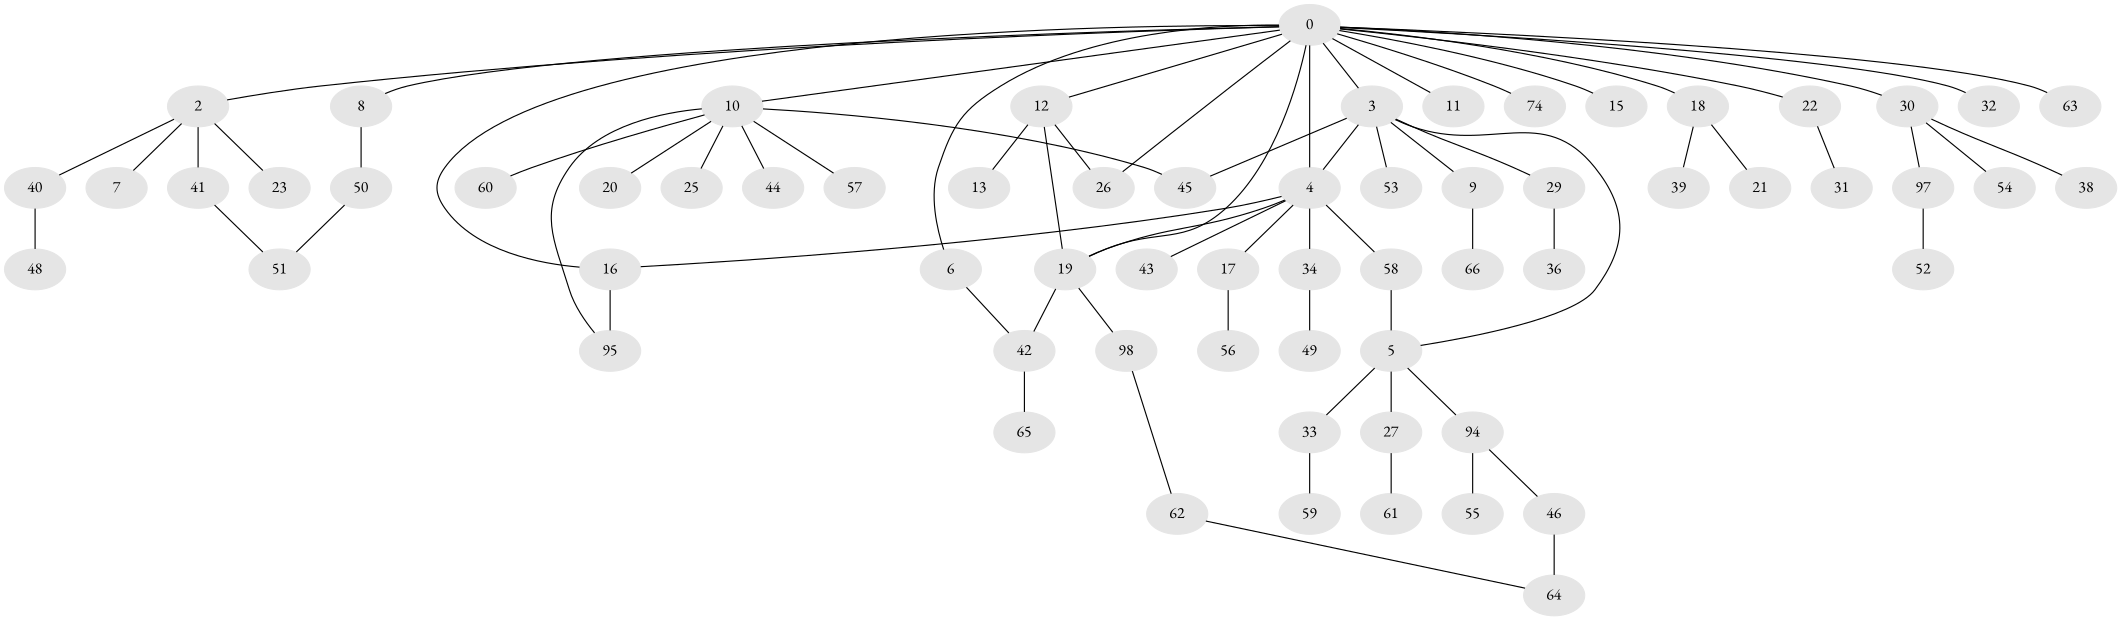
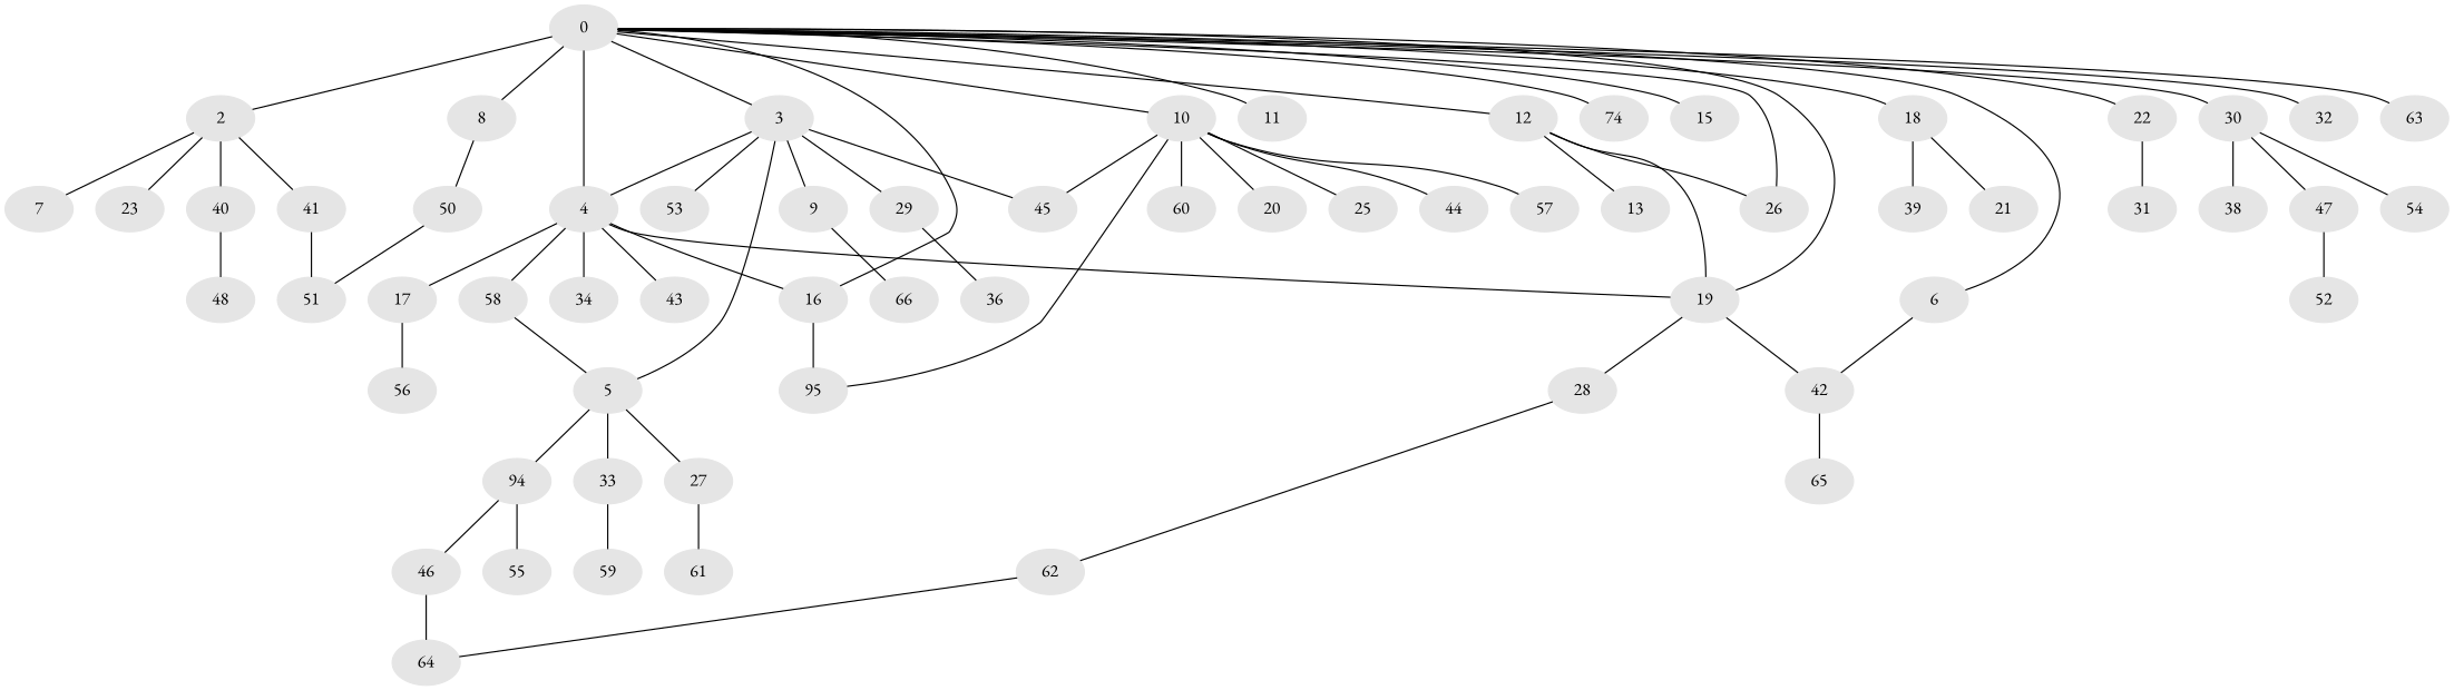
  graph {
    fontname="EB Garamond"
    node [color=gray90 fontname="EB Garamond" style=filled]
    edge [fontname="EB Garamond" weight=1.0]
    n1 [label=0]
    2
    3
    4
    6
    8
    10
    11
    12
    n10 [label=74]
    15
    16
    18
    19
    22
    26
    30
    32
    63
    7
    23
    40
    41
    5
    9
    29
    45
    53
    17
    34
    43
    58
    42
    50
    20
    25
    n37 [label=95]
    44
    57
    60
    13
    21
    39
-   28 [label=98]
+   28
    31
    38
-   47 [label=97]
+   47
    54
    48
    51
    n51 [label=94]
    27
    33
    66
    36
    56
-   49
    46
    55
    61
    59
    65
    62
    64
    52
    n1 -- 2
    n1 -- 3
    n1 -- 4 [weight=16.0]
    n1 -- 6
    n1 -- 8
    n1 -- 10
    n1 -- 11
    n1 -- 12
    n1 -- n10
    n1 -- 15
    n1 -- 16
    n1 -- 18
    n1 -- 19
    n1 -- 22
    n1 -- 26
    n1 -- 30
    n1 -- 32
    n1 -- 63
    2 -- 7
    2 -- 23
    2 -- 40
    2 -- 41
    3 -- 4 [weight=2.0]
    3 -- 5
    3 -- 9
    3 -- 29
    3 -- 45 [weight=3.0]
    3 -- 53
    4 -- 16
    4 -- 19
    4 -- 17
    4 -- 34
    4 -- 43
    4 -- 58
    6 -- 42
    8 -- 50
    10 -- 45
    10 -- 20
    10 -- 25
    10 -- n37
    10 -- 44
    10 -- 57
    10 -- 60
    12 -- 19
    12 -- 26
    12 -- 13 [weight=2.0]
    16 -- n37 [weight=4.0]
    18 -- 21
    18 -- 39
    19 -- 42
    19 -- 28
    22 -- 31
    30 -- 38
    30 -- 47
    30 -- 54
    40 -- 48
    41 -- 51
    5 -- n51
    5 -- 27 [weight=2.0]
    5 -- 33
    9 -- 66
    29 -- 36
    17 -- 56
-   34 -- 49 [weight=2.0]
    58 -- 5 [weight=2.0]
    42 -- 65
    50 -- 51
    28 -- 62
    47 -- 52
    n51 -- 46
    n51 -- 55 [weight=2.0]
    27 -- 61
    33 -- 59
    46 -- 64 [weight=2.0]
    62 -- 64
  }
